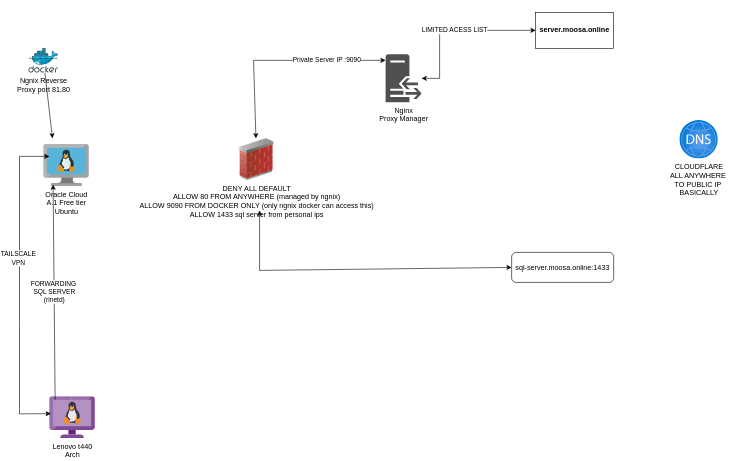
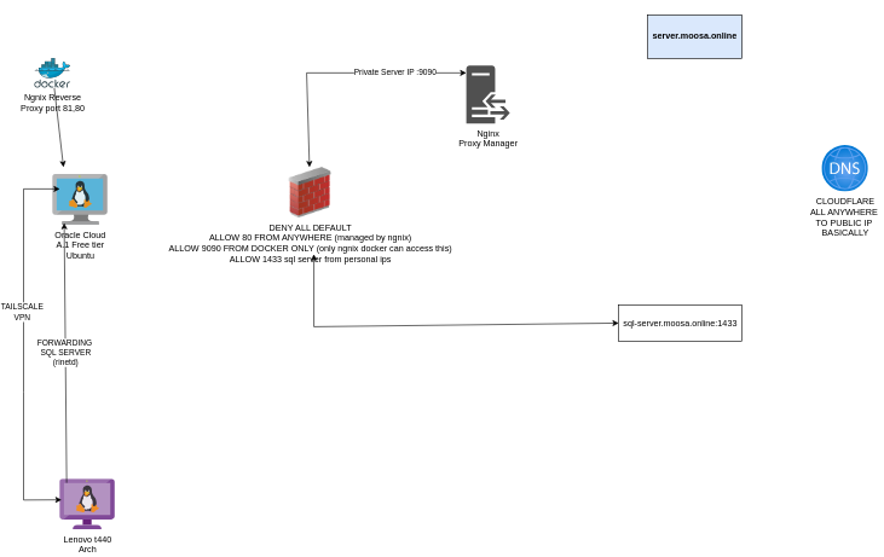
  <mxCell id="0" />
  <mxCell id="1" parent="0" />
  <mxCell id="2" value="Oracle Cloud&lt;br&gt;A.1 Free tier&lt;br&gt;Ubuntu" style="image;sketch=0;aspect=fixed;html=1;points=[];align=center;fontSize=12;image=img/lib/mscae/VM_Linux.svg;" vertex="1" parent="1"><mxGeometry x="60" y="240" width="76.09" height="70" as="geometry" /></mxCell>
  <mxCell id="3" value="Lenovo t440&lt;br&gt;Arch" style="image;sketch=0;aspect=fixed;html=1;points=[];align=center;fontSize=12;image=img/lib/mscae/VM_Linux_Non_Azure.svg;" vertex="1" parent="1"><mxGeometry x="70" y="660" width="76.09" height="70" as="geometry" /></mxCell>
  <mxCell id="4" value="Nginx&lt;br&gt;Proxy Manager" style="sketch=0;pointerEvents=1;shadow=0;dashed=0;html=1;strokeColor=none;fillColor=#505050;labelPosition=center;verticalLabelPosition=bottom;verticalAlign=top;outlineConnect=0;align=center;shape=mxgraph.office.servers.reverse_proxy;" vertex="1" parent="1"><mxGeometry x="630" y="90" width="60" height="80" as="geometry" /></mxCell>
- <mxCell id="5" value="&lt;div&gt;server.moosa.online&lt;/div&gt;" style="rounded=0;whiteSpace=wrap;html=1;fontStyle=1" vertex="1" parent="1"><mxGeometry x="880" y="20" width="130" height="60" as="geometry" /></mxCell>
- <mxCell id="6" value="LIMITED ACESS LIST" style="endArrow=classic;startArrow=classic;html=1;rounded=0;" edge="1" parent="1" source="4" target="5"><mxGeometry width="50" height="50" relative="1" as="geometry"><mxPoint x="440" y="215.588" as="sourcePoint" /><mxPoint x="510" y="190" as="targetPoint" /><Array as="points"><mxPoint x="720" y="130" /><mxPoint x="720" y="50" /></Array></mxGeometry></mxCell>
+ <mxCell id="5" value="&lt;div&gt;server.moosa.online&lt;/div&gt;" style="rounded=0;whiteSpace=wrap;html=1;fontStyle=1;fillColor=#dae8fc;" vertex="1" parent="1"><mxGeometry x="880" y="20" width="130" height="60" as="geometry" /></mxCell>
  <mxCell id="7" value="Private Server IP :9090" style="endArrow=classic;startArrow=classic;html=1;rounded=0;entryX=0;entryY=0.125;entryDx=0;entryDy=0;entryPerimeter=0;" edge="1" parent="1" source="12" target="4"><mxGeometry x="0.448" width="50" height="50" relative="1" as="geometry"><mxPoint x="510" y="280" as="sourcePoint" /><mxPoint x="400" y="240" as="targetPoint" /><Array as="points"><mxPoint x="410" y="100" /></Array><mxPoint x="-1" as="offset" /></mxGeometry></mxCell>
  <mxCell id="8" value="" style="endArrow=classic;startArrow=classic;html=1;rounded=0;exitX=0.031;exitY=0.41;exitDx=0;exitDy=0;exitPerimeter=0;" edge="1" parent="1" source="3"><mxGeometry width="50" height="50" relative="1" as="geometry"><mxPoint x="20" y="570" as="sourcePoint" /><mxPoint x="70" y="260" as="targetPoint" /><Array as="points"><mxPoint x="20" y="689" /><mxPoint x="20" y="540" /><mxPoint x="20" y="260" /></Array></mxGeometry></mxCell>
  <mxCell id="9" value="TAILSCALE&lt;br&gt;VPN" style="edgeLabel;html=1;align=center;verticalAlign=middle;resizable=0;points=[];" vertex="1" connectable="0" parent="8"><mxGeometry x="0.177" y="3" relative="1" as="geometry"><mxPoint y="1" as="offset" /></mxGeometry></mxCell>
  <mxCell id="10" value="Ngnix Reverse&lt;br&gt;Proxy port 81,80" style="image;sketch=0;aspect=fixed;html=1;points=[];align=center;fontSize=12;image=img/lib/mscae/Docker.svg;" vertex="1" parent="1"><mxGeometry x="35" y="80" width="50" height="41" as="geometry" /></mxCell>
  <mxCell id="11" value="" style="endArrow=classic;html=1;rounded=0;" edge="1" parent="1" source="10"><mxGeometry width="50" height="50" relative="1" as="geometry"><mxPoint x="250" y="150" as="sourcePoint" /><mxPoint x="75" y="230" as="targetPoint" /></mxGeometry></mxCell>
  <mxCell id="12" value="DENY ALL DEFAULT&lt;br&gt;ALLOW 80 FROM ANYWHERE (managed by ngnix)&lt;br&gt;&lt;div&gt;ALLOW 9090 FROM DOCKER ONLY (only ngnix docker can access this)&lt;/div&gt;&lt;div&gt;ALLOW 1433 sql server from personal ips&lt;/div&gt;" style="image;html=1;image=img/lib/clip_art/networking/Firewall_02_128x128.png" vertex="1" parent="1"><mxGeometry x="350" y="230" width="130" height="70" as="geometry" /></mxCell>
  <mxCell id="13" value="" style="endArrow=classic;startArrow=classic;html=1;rounded=0;exitX=0;exitY=0.5;exitDx=0;exitDy=0;" edge="1" parent="1" source="14"><mxGeometry width="50" height="50" relative="1" as="geometry"><mxPoint x="420" y="490" as="sourcePoint" /><mxPoint x="420" y="350" as="targetPoint" /><Array as="points"><mxPoint x="420" y="450" /></Array></mxGeometry></mxCell>
- <mxCell id="14" value="sql-server.moosa.online:1433" style="whiteSpace=wrap;html=1;rounded=1;" vertex="1" parent="1"><mxGeometry x="840" y="420" width="170" height="50" as="geometry" /></mxCell>
+ <mxCell id="14" value="sql-server.moosa.online:1433" style="rounded=0;whiteSpace=wrap;html=1;" vertex="1" parent="1"><mxGeometry x="840" y="420" width="170" height="50" as="geometry" /></mxCell>
  <mxCell id="15" value="FORWARDING&amp;nbsp;&lt;br&gt;SQL SERVER&lt;div&gt;(rinetd)&lt;/div&gt;" style="endArrow=classic;html=1;rounded=0;exitX=0.11;exitY=0.076;exitDx=0;exitDy=0;exitPerimeter=0;entryX=0.197;entryY=0.957;entryDx=0;entryDy=0;entryPerimeter=0;" edge="1" parent="1"><mxGeometry width="50" height="50" relative="1" as="geometry"><mxPoint x="79.37" y="665.32" as="sourcePoint" /><mxPoint x="75.99" y="306.99" as="targetPoint" /></mxGeometry></mxCell>
  <mxCell id="16" value="CLOUDFLARE&lt;br&gt;ALL ANYWHERE&amp;nbsp;&lt;br&gt;TO PUBLIC IP&amp;nbsp;&lt;br&gt;BASICALLY" style="image;aspect=fixed;html=1;points=[];align=center;fontSize=12;image=img/lib/azure2/networking/DNS_Zones.svg;" vertex="1" parent="1"><mxGeometry x="1120" y="200" width="64" height="64" as="geometry" /></mxCell>
